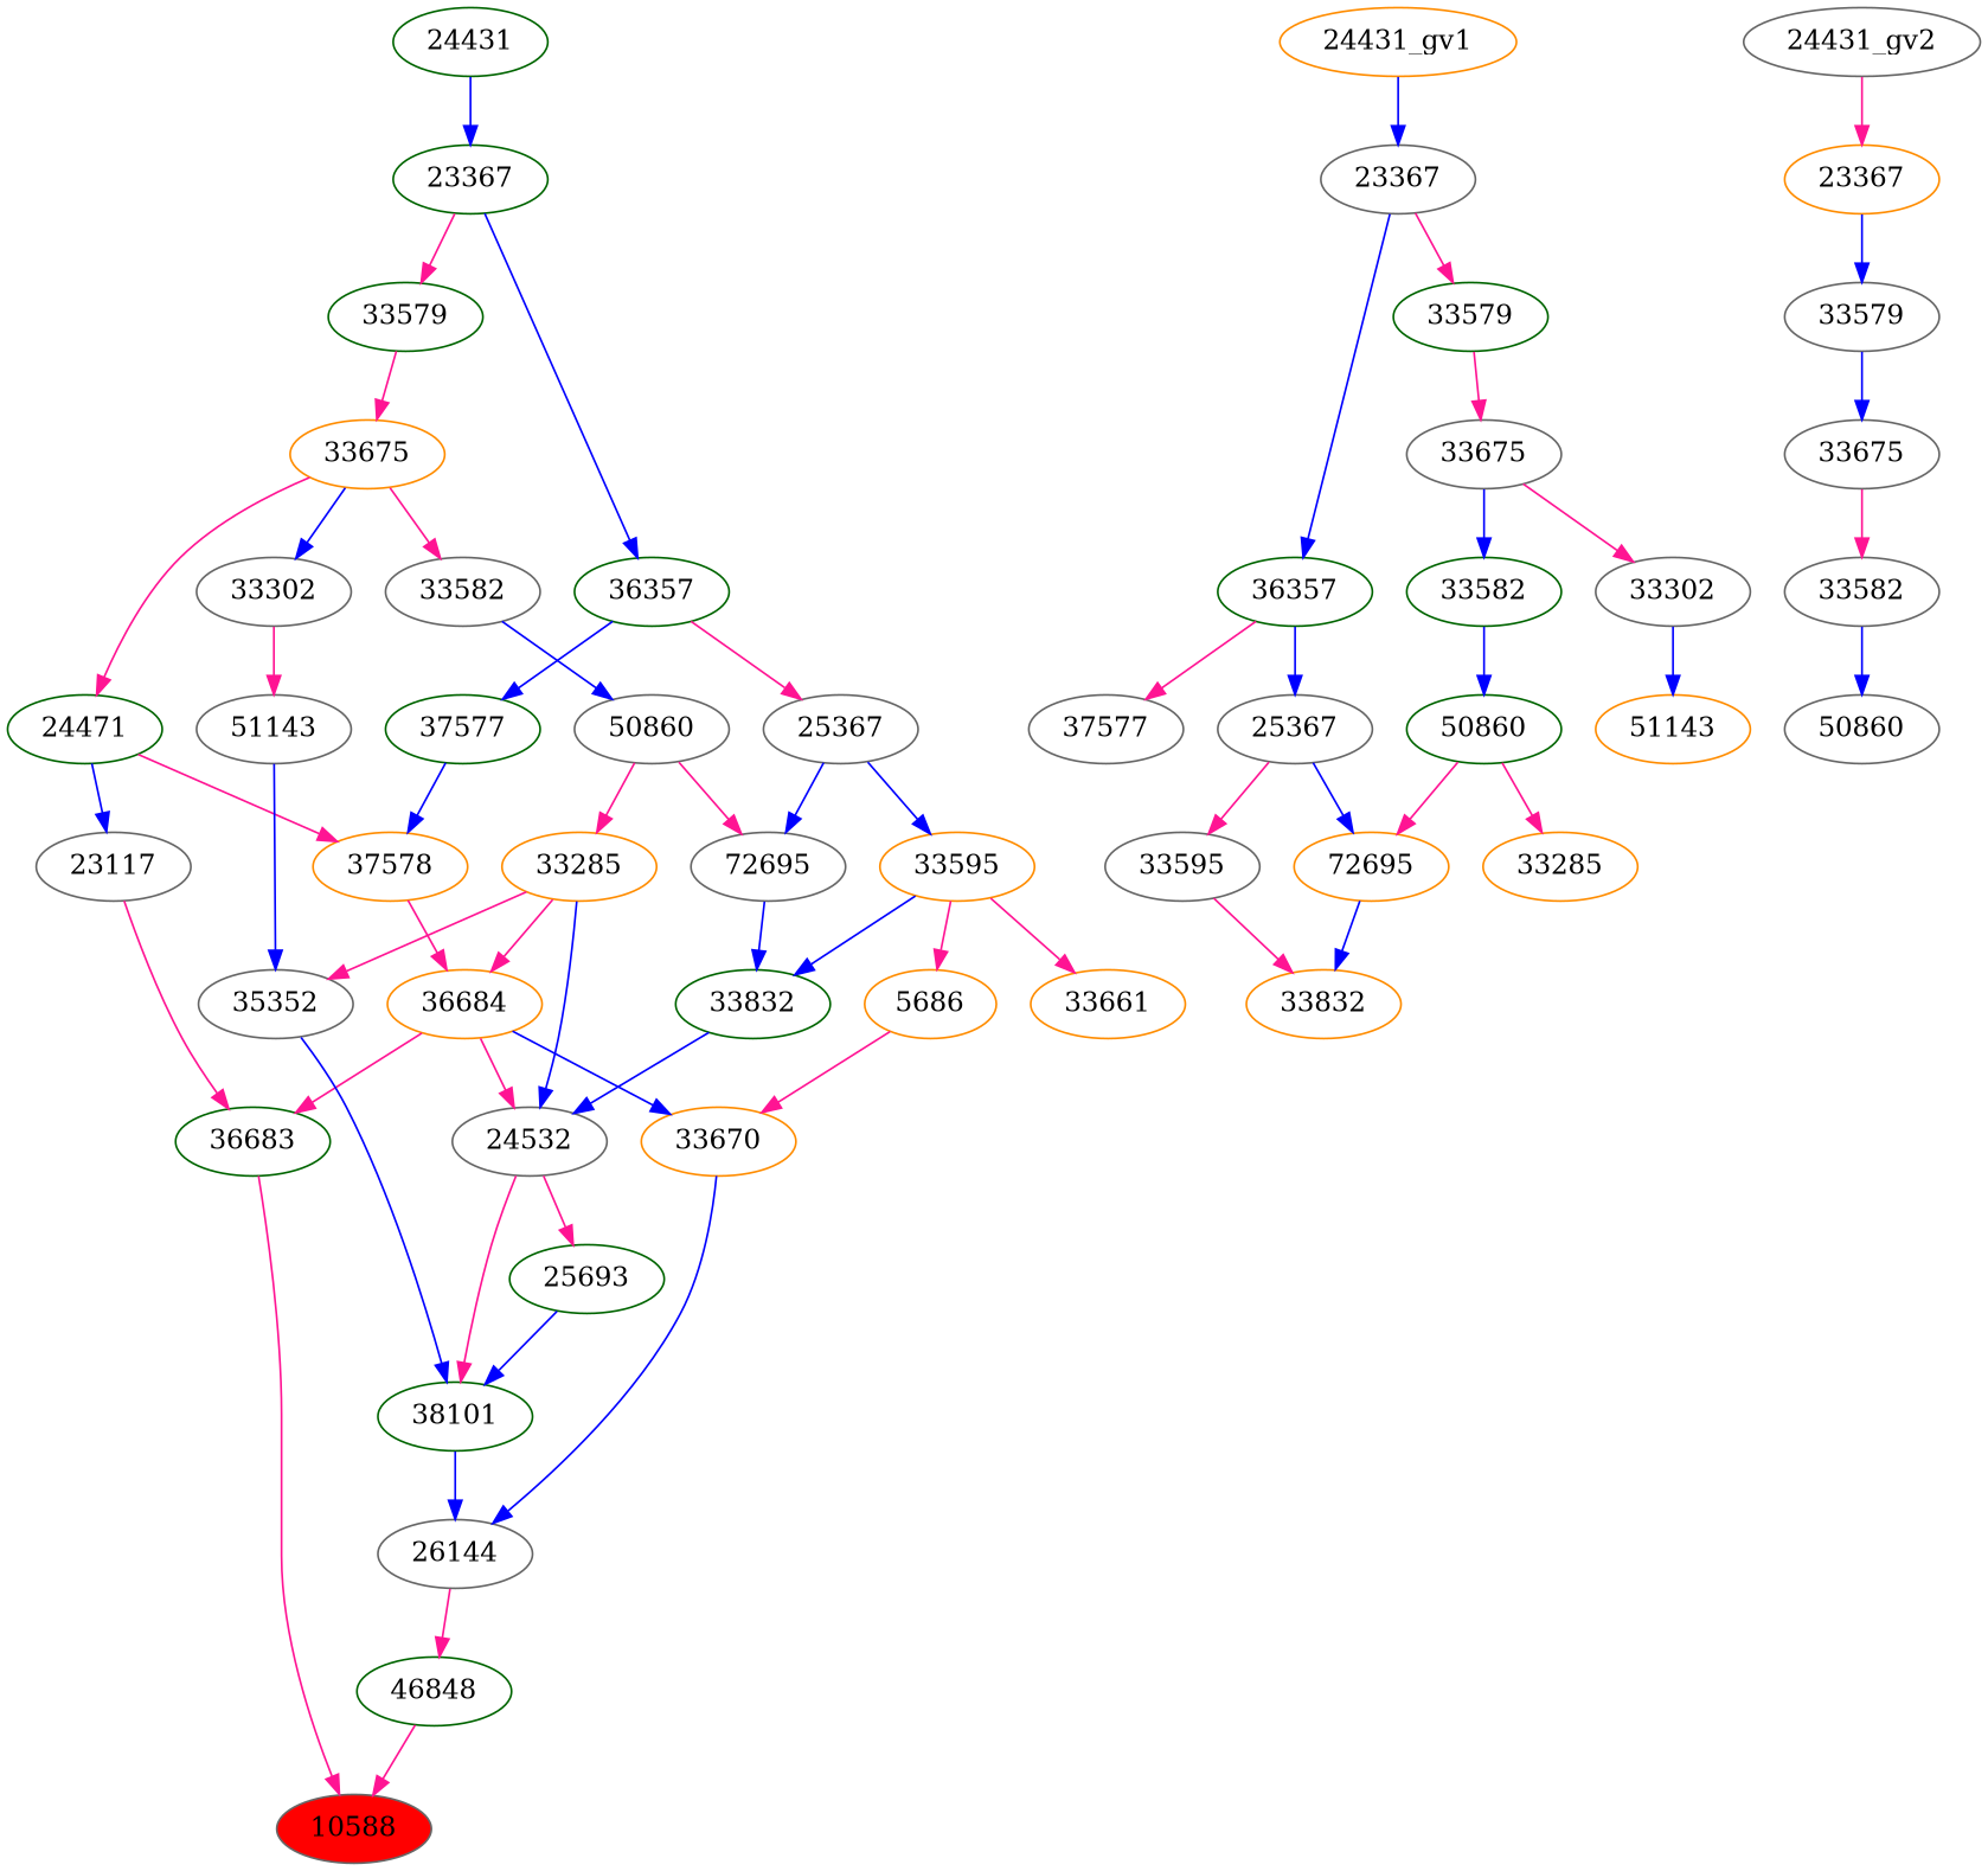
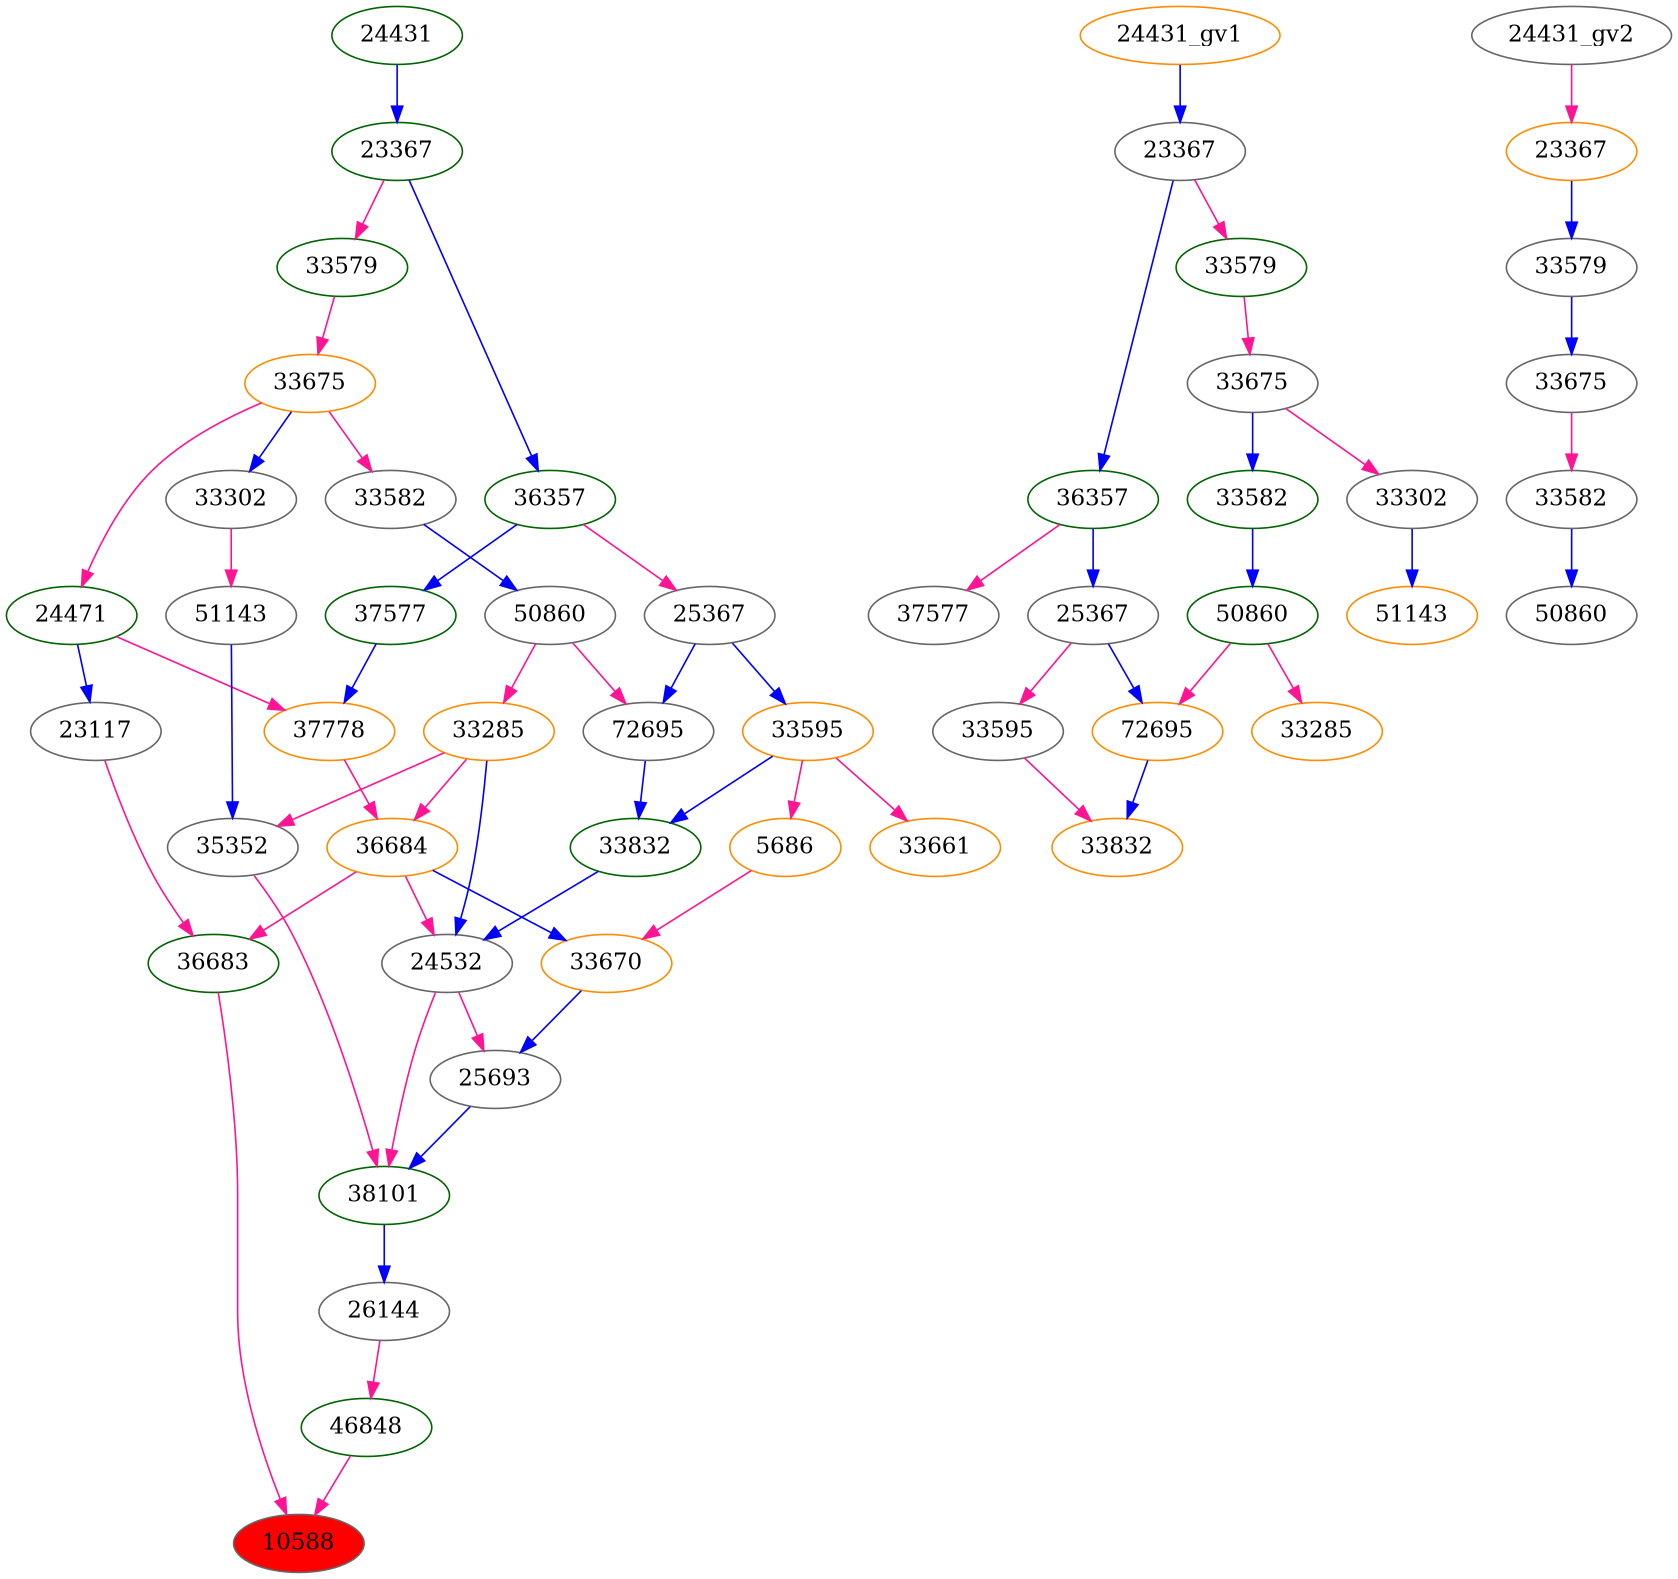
  strict digraph {
    node [color=gray40]
    edge [color=deeppink]
    n1 [fillcolor=red label=10588 style=filled]
    n2 [color=darkgreen label=36683]
    n3 [color=darkgreen label=46848]
    n4 [color=darkorange label=36684]
    n5 [label=23117]
    n6 [label=26144]
    n7 [color=darkorange label=33285]
    n8 [label=24532]
    n9 [label=35352]
    n10 [color=darkgreen label=38101]
-   n11 [color=darkgreen label=25693]
-   n12 [color=darkorange label=37578]
+   n11 [label=25693]
+   n12 [color=darkorange label=37778]
    n13 [color=darkgreen label=24471]
    n14 [label=50860]
    n15 [label=72695]
    n16 [color=darkgreen label=33832]
    n17 [color=darkgreen label=37577]
    n18 [color=darkorange label=33675]
    n19 [label=33582]
    n20 [label=33302]
    n21 [label=51143]
    n22 [color=darkorange label=33670]
    n23 [color=darkgreen label=36357]
    n24 [label=25367]
    n25 [color=darkorange label=33595]
    n26 [color=darkgreen label=33579]
    n27 [color=darkorange label=5686]
    n28 [color=darkorange label=33661]
    n29 [color=darkgreen label=23367]
    n30 [color=darkgreen label=24431]
    n31 [color=darkorange label=33285]
    n32 [color=darkgreen label=50860]
    n33 [color=darkorange label=72695]
    n34 [color=darkorange label=33832]
    n35 [color=darkgreen label=33582]
    n36 [label=37577]
    n37 [color=darkgreen label=36357]
    n38 [label=25367]
    n39 [label=33595]
    n40 [label=33675]
    n41 [label=33302]
    n42 [color=darkorange label=51143]
    n43 [color=darkgreen label=33579]
    n44 [label=23367]
    "24431_gv1" [color=darkorange]
    n46 [label=50860]
    n47 [label=33582]
    n48 [label=33675]
    n49 [label=33579]
    n50 [color=darkorange label=23367]
    "24431_gv2"
    subgraph sub_1 {
      n1
      n2
      n3
      n4
      n5
      n6
      n7
      n8
      n9
      n10
      n11
      n12
      n13
      n14
      n15
      n16
      n17
      n18
      n19
      n20
      n21
      n22
      n23
      n24
      n25
      n26
      n27
      n28
      n29
      n30
    }
    subgraph sub_2 {
      n31
      n32
      n33
      n34
      n35
      n36
      n37
      n38
      n39
      n40
      n41
      n42
      n43
      n44
      "24431_gv1"
    }
    subgraph sub_3 {
      n46
      n47
      n48
      n49
      n50
      "24431_gv2"
    }
    n2 -> n1
    n3 -> n1
    n4 -> n2
    n4 -> n8
    n4 -> n22 [color=blue]
    n5 -> n2
    n6 -> n3
    n7 -> n4
    n7 -> n8 [color=blue]
    n7 -> n9
    n8 -> n10
    n8 -> n11
-   n9 -> n10 [color=blue]
+   n9 -> n10
    n10 -> n6 [color=blue]
    n11 -> n10 [color=blue]
    n12 -> n4
    n13 -> n5 [color=blue]
    n13 -> n12
    n14 -> n7
    n14 -> n15
    n15 -> n16 [color=blue]
    n16 -> n8 [color=blue]
    n17 -> n12 [color=blue]
    n18 -> n13
    n18 -> n19
    n18 -> n20 [color=blue]
    n19 -> n14 [color=blue]
    n20 -> n21
    n21 -> n9 [color=blue]
-   n22 -> n6 [color=blue]
+   n22 -> n11 [color=blue]
    n23 -> n17 [color=blue]
    n23 -> n24
    n24 -> n15 [color=blue]
    n24 -> n25 [color=blue]
    n25 -> n16 [color=blue]
    n25 -> n27
    n25 -> n28
    n26 -> n18
    n27 -> n22
    n29 -> n23 [color=blue]
    n29 -> n26
    n30 -> n29 [color=blue]
    n32 -> n31
    n32 -> n33
    n33 -> n34 [color=blue]
    n35 -> n32 [color=blue]
    n37 -> n36
    n37 -> n38 [color=blue]
    n38 -> n33 [color=blue]
    n38 -> n39
    n39 -> n34
    n40 -> n35 [color=blue]
    n40 -> n41
    n41 -> n42 [color=blue]
    n43 -> n40
    n44 -> n37 [color=blue]
    n44 -> n43
    "24431_gv1" -> n44 [color=blue]
    n47 -> n46 [color=blue]
    n48 -> n47
    n49 -> n48 [color=blue]
    n50 -> n49 [color=blue]
    "24431_gv2" -> n50
  }
